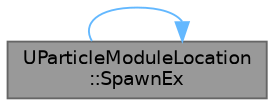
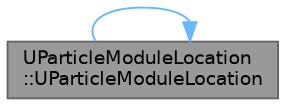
  digraph {
    rankdir=LR
-   n1 [color=gray40 fillcolor=grey60 fontcolor=black fontname=Helvetica fontsize=10 height=0.2 label="UParticleModuleLocation\l::SpawnEx" shape=box style=filled width=0.4]
+   n1 [color=gray40 fillcolor=grey60 fontcolor=black fontname=Helvetica fontsize=10 height=0.2 label="UParticleModuleLocation\l::UParticleModuleLocation" shape=box style=filled width=0.4]
    n1 -> n1 [color=steelblue1 fontname=Helvetica fontsize=10 labelfontname=Helvetica labelfontsize=10 style=solid]
  }
